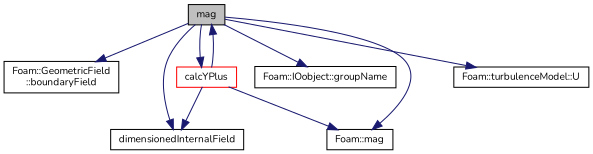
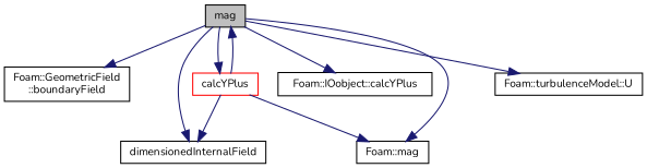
  digraph {
    fontname=Nunito
    rankdir=TB
    node [color=black fontname=Nunito fontsize=10 shape=record]
    edge [color=midnightblue fontname=Nunito fontsize=10 labelfontname=FreeSans labelfontsize=10 style=solid]
    n1 [fillcolor=grey75 fontcolor=black height=0.2 label=mag style=filled width=0.4]
    n2 [height=0.2 label="Foam::GeometricField\l::boundaryField" width=0.4]
    n3 [color=red height=0.2 label=calcYPlus width=0.4]
    n4 [height=0.2 label=dimensionedInternalField width=0.4]
-   n5 [height=0.2 label="Foam::IOobject::groupName" width=0.4]
+   n5 [height=0.2 label="Foam::IOobject::calcYPlus" width=0.4]
    n6 [height=0.2 label="Foam::mag" width=0.4]
    n7 [height=0.2 label="Foam::turbulenceModel::U" width=0.4]
    n1 -> n2
    n1 -> n3
    n1 -> n4
    n1 -> n5
    n1 -> n6
    n1 -> n7
    n3 -> n1
    n3 -> n4
    n3 -> n6
  }
